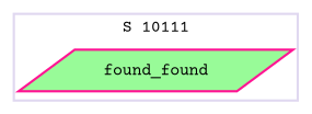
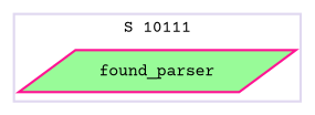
  digraph {
    fontname="Courier Prime"
-   n1 [color=deeppink label=found_found shape=parallelogram style="bold,filled" fillcolor=palegreen fontname="Courier Prime"]
+   n1 [color=deeppink label=found_parser shape=parallelogram style="bold,filled" fillcolor=palegreen fontname="Courier Prime"]
    subgraph cluster_1 {
      color="#E0D8F0"
      label="S 10111"
      style=bold
      n1
    }
  }
